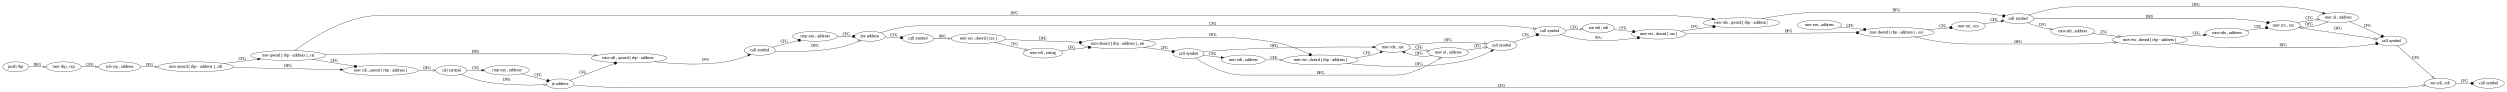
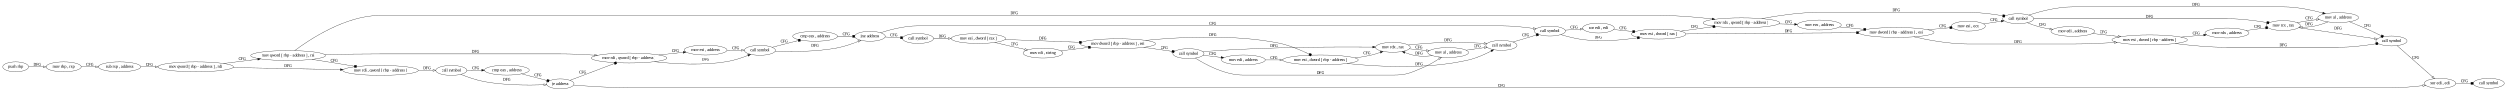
  digraph {
    fontname="PT Serif"
    rankdir=LR
    node [fontname="PT Serif"]
    edge [arrowhead=onormal fontname="PT Serif"]
    n1 [label="push rbp"]
    n2 [label="mov rbp , rsp"]
    n3 [label="sub rsp , address"]
    n4 [label="mov qword [ rbp - address ] , rdi"]
    n5 [label="mov qword [ rbp - address ] , rsi"]
    n6 [label="mov rdi , qword [ rbp - address ]"]
    n7 [label="mov rdi , qword [ rbp - address ]"]
    n8 [label="mov rdx , qword [ rbp - address ]"]
    n9 [label="call symbol"]
+   n10 [label="mov esi , address"]
    n11 [label="call symbol"]
    n12 [label="mov ecx , address"]
    n13 [label="call symbol"]
    n14 [label="cmp eax , address"]
    n15 [label="je address"]
    n16 [label="xor edi , edi"]
    n17 [label="call symbol"]
    n18 [label="cmp eax , address"]
    n19 [label="jne address"]
    n20 [label="call symbol"]
    n21 [label="call symbol"]
    n22 [label="xor edi , edi"]
    n23 [label="mov esi , dword [ rax ]"]
    n24 [label="mov esi , dword [ rax ]"]
    n25 [label="mov dword [ rbp - address ] , esi"]
    n26 [label="mov rdi , string"]
    n27 [label="mov dword [ rbp - address ] , esi"]
    n28 [label="mov esi , ecx"]
    n29 [label="mov esi , dword [ rbp - address ]"]
    n30 [label="mov edi , address"]
    n31 [label="mov rcx , rax"]
    n32 [label="mov al , address"]
    n33 [label="mov rdx , address"]
    n34 [label="call symbol"]
    n35 [label="call symbol"]
    n36 [label="mov esi , dword [ rbp - address ]"]
    n37 [label="mov edi , address"]
    n38 [label="mov rdx , rax"]
    n39 [label="mov al , address"]
    n40 [label="call symbol"]
    n1 -> n2 [label=DFG]
    n2 -> n3 [label=CFG]
    n3 -> n4 [label=CFG]
    n4 -> n5 [arrowhead=normal label=CFG]
    n4 -> n6 [arrowhead=normal label=DFG]
    n5 -> n6 [arrowhead=box label=CFG]
    n5 -> n7 [label=DFG]
    n5 -> n8 [arrowhead=normal label=DFG]
    n6 -> n9 [label=DFG]
+   n7 -> n10 [arrowhead=normal label=CFG]
    n7 -> n11 [arrowhead=normal label=DFG]
+   n8 -> n12 [arrowhead=normal label=CFG]
    n8 -> n13 [arrowhead=box label=DFG]
    n9 -> n14 [arrowhead=normal label=CFG]
    n9 -> n15 [label=DFG]
+   n10 -> n11 [label=CFG]
    n11 -> n18 [arrowhead=box label=CFG]
    n11 -> n19 [label=DFG]
    n12 -> n25 [arrowhead=box label=CFG]
    n13 -> n30 [label=CFG]
    n13 -> n31 [arrowhead=box label=DFG]
    n13 -> n32 [arrowhead=normal label=DFG]
    n14 -> n15 [arrowhead=box label=CFG]
    n15 -> n7 [arrowhead=box label=CFG]
    n15 -> n16 [label=CFG]
    n16 -> n17 [arrowhead=box label=CFG]
    n18 -> n19 [arrowhead=box label=CFG]
    n19 -> n20 [label=CFG]
    n19 -> n21 [arrowhead=box label=CFG]
    n20 -> n22 [label=CFG]
    n20 -> n23 [arrowhead=box label=DFG]
    n21 -> n24 [label=DFG]
    n22 -> n23 [arrowhead=box label=CFG]
    n23 -> n8 [arrowhead=box label=CFG]
    n23 -> n25 [arrowhead=box label=DFG]
    n24 -> n26 [label=CFG]
    n24 -> n27 [arrowhead=box label=DFG]
    n25 -> n28 [arrowhead=box label=CFG]
    n25 -> n29 [label=DFG]
    n26 -> n27 [arrowhead=box label=CFG]
    n27 -> n35 [arrowhead=box label=CFG]
    n27 -> n36 [arrowhead=box label=DFG]
    n28 -> n13 [arrowhead=normal label=CFG]
    n29 -> n33 [arrowhead=normal label=CFG]
    n29 -> n34 [arrowhead=box label=DFG]
    n30 -> n29 [label=CFG]
    n31 -> n32 [label=CFG]
    n31 -> n34 [label=DFG]
    n32 -> n31 [label=DFG]
    n32 -> n34 [arrowhead=box label=CFG]
    n33 -> n31 [arrowhead=box label=CFG]
    n34 -> n16 [label=CFG]
    n35 -> n37 [arrowhead=normal label=CFG]
    n35 -> n38 [arrowhead=normal label=DFG]
    n35 -> n39 [label=DFG]
    n36 -> n38 [arrowhead=normal label=CFG]
    n36 -> n40 [arrowhead=normal label=DFG]
    n37 -> n36 [label=CFG]
    n38 -> n39 [label=CFG]
    n38 -> n40 [label=DFG]
    n39 -> n38 [arrowhead=normal label=DFG]
    n39 -> n40 [label=CFG]
    n40 -> n20 [arrowhead=box label=CFG]
  }
